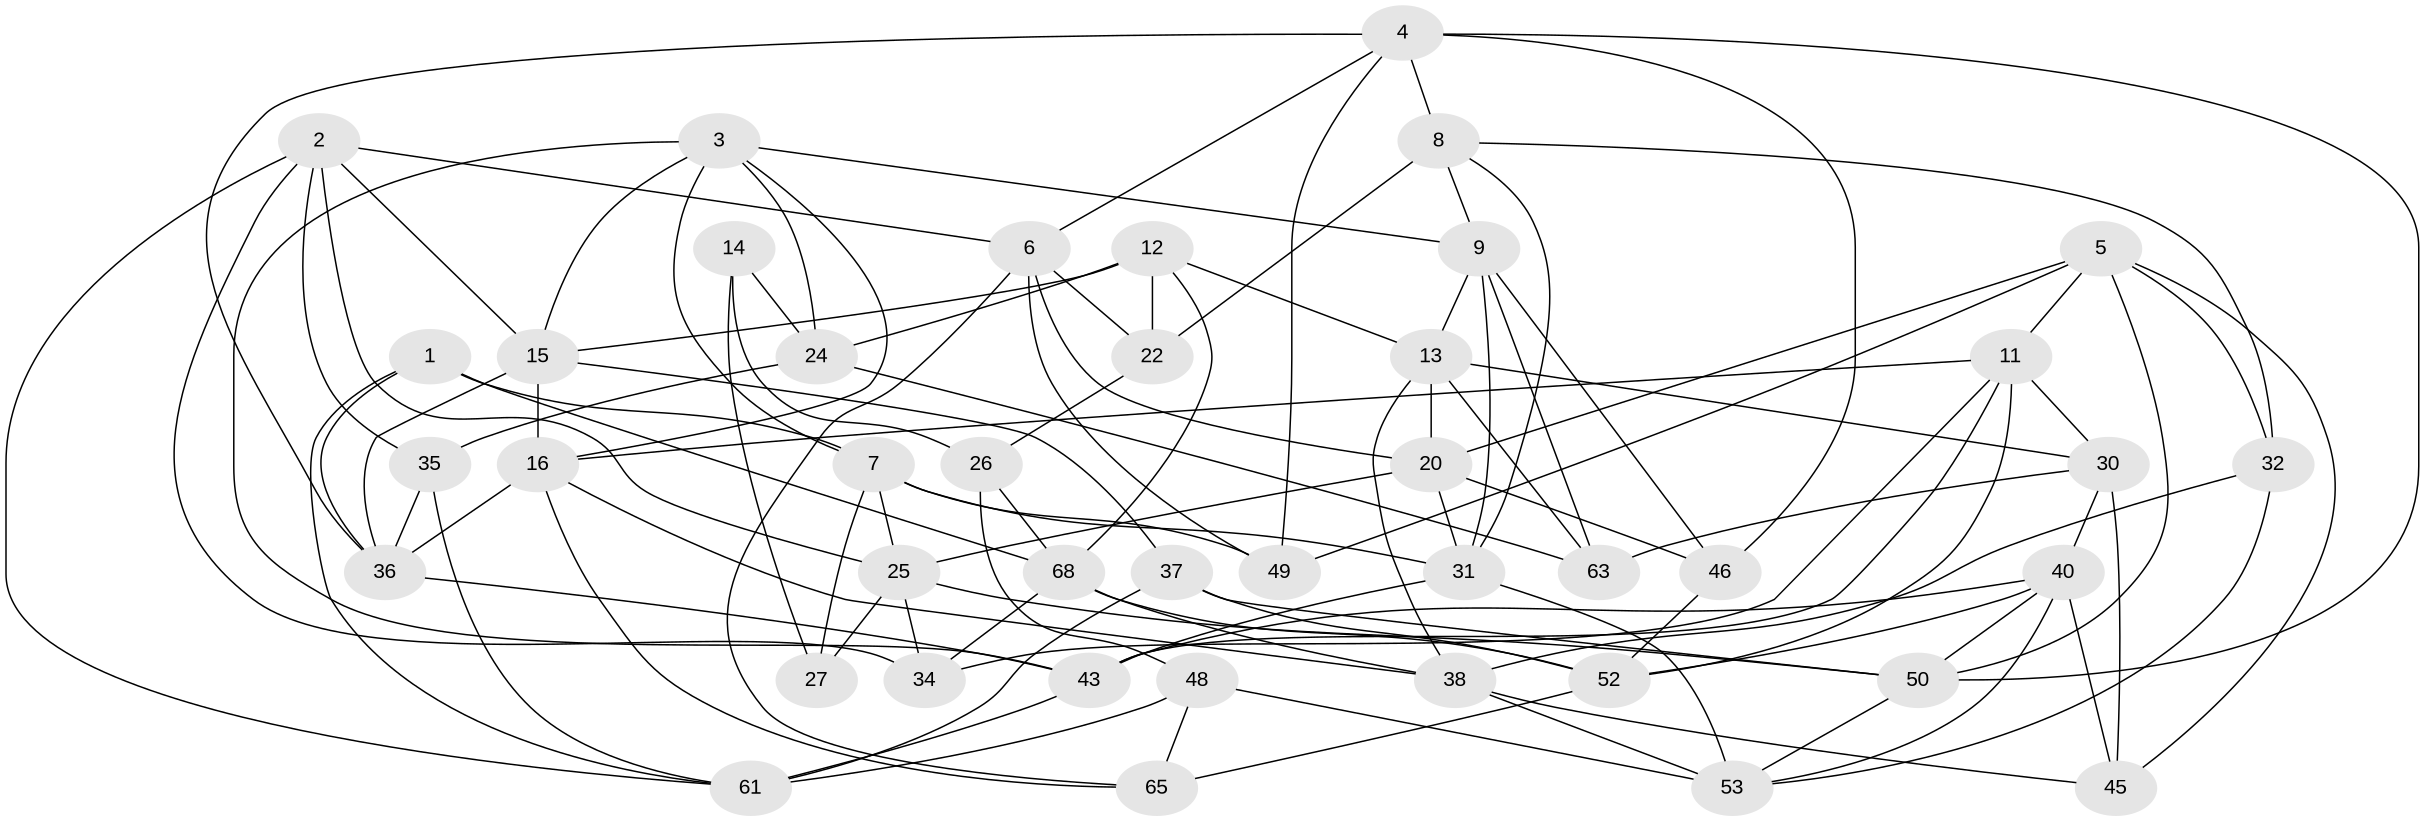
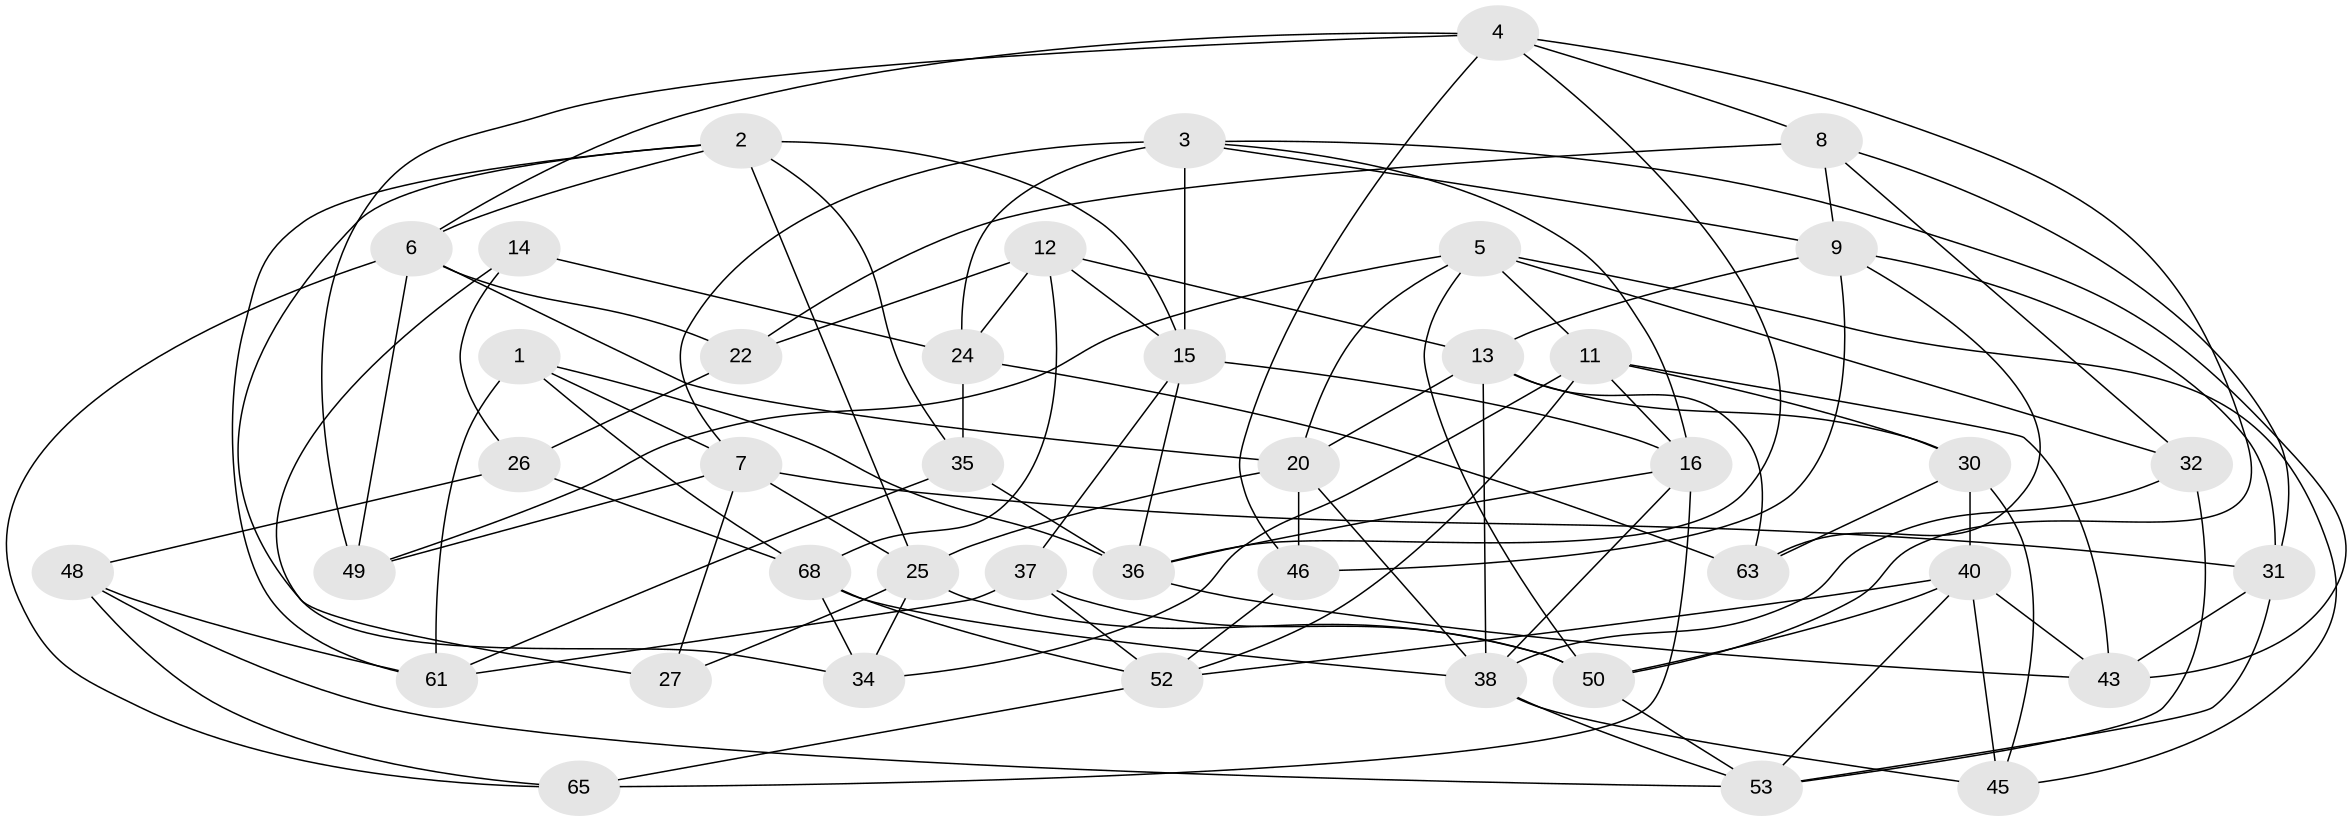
  graph {
    fontname="Liberation Sans"
    node [color=gray90 fontname="Liberation Sans" style=filled]
    edge [fontname="Liberation Sans"]
    7 [super="+72"]
    25 [super="+55"]
    49
    27
    31 [super="+56"]
    1
    n7 [label=68 super="+68"]
    36 [super="+47"]
    61 [super="+66"]
    34
    52 [super="+58"]
    38 [super="+67"]
    43 [super="+62"]
    2 [super="+10"]
    6 [super="+39"]
    15 [super="+42"]
    35
    20 [super="+41"]
    22 [super="+59"]
    65
    16 [super="+64"]
    37
    50 [super="+54"]
    3 [super="+70"]
    9 [super="+33"]
    24 [super="+57"]
    46
    13 [super="+19"]
    63
    4 [super="+21"]
    8 [super="+17"]
    32
    53 [super="+69"]
    5 [super="+29"]
    11 [super="+60"]
    45
    30 [super="+51"]
    26
    40 [super="+71"]
    12 [super="+23"]
    14 [super="+18"]
    48
    7 -- 25
    7 -- 49
    7 -- 27
    7 -- 31
    25 -- 27
    25 -- 34
    25 -- 50
    31 -- 43
    31 -- 53
    1 -- 7
    1 -- n7
    1 -- 36
    1 -- 61
    n7 -- 34
    n7 -- 52
    n7 -- 38
    36 -- 43
    52 -- 65
    38 -- 53
    38 -- 45
-   43 -- 61
    2 -- 25
    2 -- 61
    2 -- 34
    2 -- 6
    2 -- 15
    2 -- 35
    6 -- 49
    6 -- 20
    6 -- 22
    6 -- 65
    15 -- 36
    15 -- 16
    15 -- 37
    35 -- 36
    35 -- 61
    20 -- 25
-   20 -- 31
+   20 -- 38
    20 -- 46
    22 -- 26
    16 -- 36
    16 -- 38
    16 -- 65
    37 -- 61
    37 -- 52
    37 -- 50
    50 -- 53
    3 -- 7
    3 -- 43
    3 -- 15
    3 -- 16
    3 -- 9
    3 -- 24
    9 -- 31
    9 -- 46
    9 -- 13
    9 -- 63
    24 -- 35
    24 -- 63
    46 -- 52
    13 -- 38
    13 -- 20
    13 -- 63
    13 -- 30
    4 -- 49
    4 -- 36
    4 -- 6
    4 -- 50
    4 -- 46
    4 -- 8
    8 -- 31
    8 -- 22 [weight=2]
    8 -- 9
    8 -- 32
    32 -- 38
    32 -- 53
    5 -- 49
    5 -- 20
    5 -- 50
    5 -- 32
    5 -- 11
    5 -- 45
    11 -- 34
    11 -- 52
    11 -- 43
    11 -- 16
    11 -- 30
    30 -- 63
    30 -- 45
    30 -- 40
    26 -- n7
    26 -- 48
    40 -- 52
    40 -- 43
    40 -- 50
    40 -- 53
    40 -- 45
    12 -- n7
    12 -- 15
    12 -- 22 [weight=2]
    12 -- 24
    12 -- 13
    14 -- 27
    14 -- 24 [weight=2]
    14 -- 26
    48 -- 61
    48 -- 65
    48 -- 53
  }
